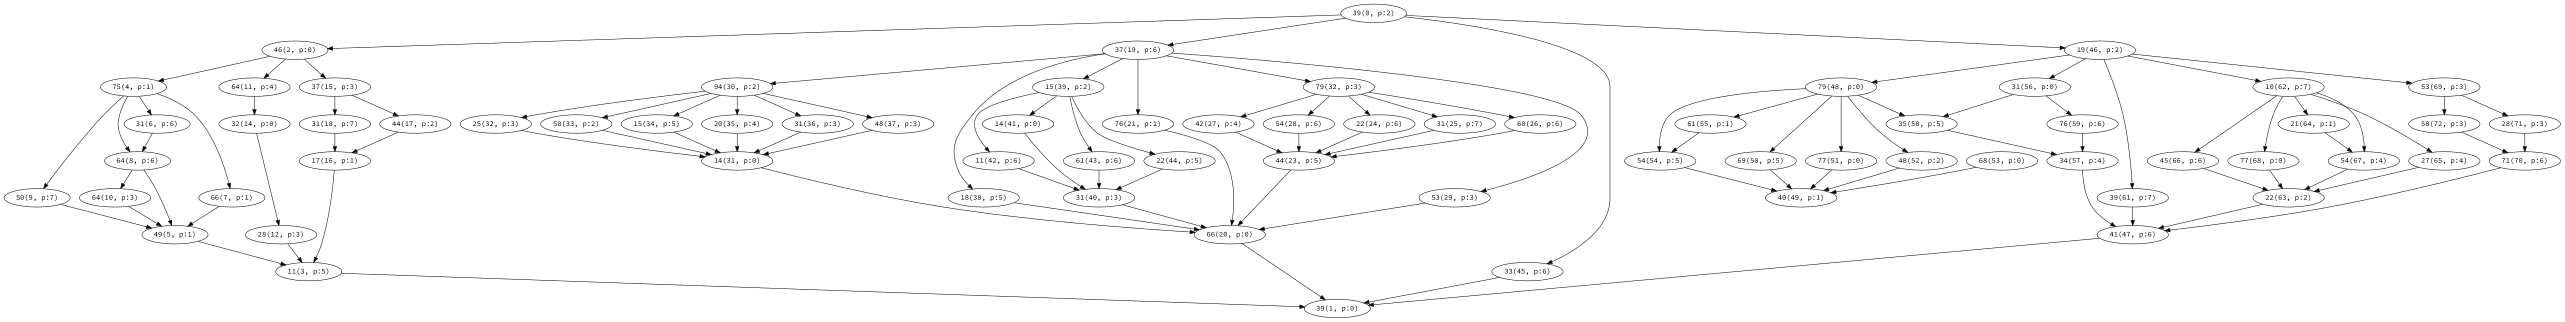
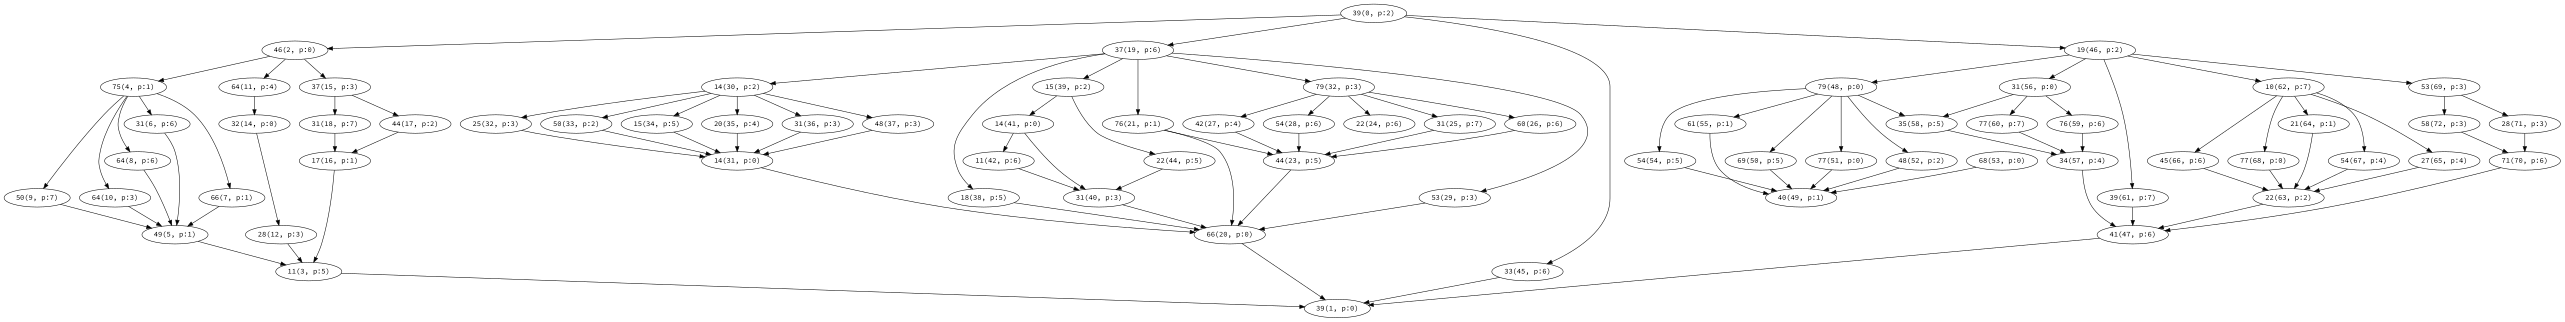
  digraph {
    fontname="Source Code Pro"
    node [fontname="Source Code Pro"]
    edge [fontname="Source Code Pro"]
    n1 [label="39(0, p:2)"]
    n2 [label="46(2, p:0)"]
    n3 [label="37(19, p:6)"]
    n4 [label="33(45, p:6)"]
    n5 [label="19(46, p:2)"]
    n6 [label="75(4, p:1)"]
    n7 [label="64(11, p:4)"]
    n8 [label="37(15, p:3)"]
    n9 [label="76(21, p:1)"]
    n10 [label="79(32, p:3)"]
    n11 [label="53(29, p:3)"]
-   n12 [label="94(30, p:2)"]
+   n12 [label="14(30, p:2)"]
    n13 [label="18(38, p:5)"]
    n14 [label="15(39, p:2)"]
    n15 [label="39(1, p:0)"]
    n16 [label="79(48, p:0)"]
    n17 [label="31(56, p:0)"]
    n18 [label="39(61, p:7)"]
    n19 [label="10(62, p:7)"]
    n20 [label="53(69, p:3)"]
    n21 [label="31(6, p:6)"]
    n22 [label="66(7, p:1)"]
    n23 [label="64(8, p:6)"]
    n24 [label="50(9, p:7)"]
    n25 [label="64(10, p:3)"]
    n26 [label="32(14, p:0)"]
    n27 [label="44(17, p:2)"]
    n28 [label="31(18, p:7)"]
    n29 [label="11(3, p:5)"]
    n30 [label="49(5, p:1)"]
    n31 [label="28(12, p:3)"]
    n32 [label="17(16, p:1)"]
    n33 [label="66(20, p:0)"]
    n34 [label="22(24, p:6)"]
    n35 [label="31(25, p:7)"]
    n36 [label="60(26, p:6)"]
    n37 [label="42(27, p:4)"]
    n38 [label="54(28, p:6)"]
    n39 [label="25(32, p:3)"]
    n40 [label="50(33, p:2)"]
    n41 [label="15(34, p:5)"]
    n42 [label="20(35, p:4)"]
    n43 [label="31(36, p:3)"]
    n44 [label="48(37, p:3)"]
    n45 [label="14(41, p:0)"]
    n46 [label="11(42, p:6)"]
-   n47 [label="61(43, p:6)"]
    n48 [label="22(44, p:5)"]
    n49 [label="44(23, p:5)"]
    n50 [label="14(31, p:0)"]
    n51 [label="31(40, p:3)"]
    n52 [label="69(50, p:5)"]
    n53 [label="77(51, p:0)"]
    n54 [label="48(52, p:2)"]
    n55 [label="54(54, p:5)"]
    n56 [label="61(55, p:1)"]
    n57 [label="35(58, p:5)"]
    n58 [label="76(59, p:6)"]
+   n59 [label="77(60, p:7)"]
    n60 [label="41(47, p:6)"]
    n61 [label="21(64, p:1)"]
    n62 [label="27(65, p:4)"]
    n63 [label="45(66, p:6)"]
    n64 [label="54(67, p:4)"]
    n65 [label="77(68, p:0)"]
    n66 [label="28(71, p:3)"]
    n67 [label="58(72, p:3)"]
    n68 [label="40(49, p:1)"]
    n69 [label="68(53, p:0)"]
    n70 [label="34(57, p:4)"]
    n71 [label="22(63, p:2)"]
    n72 [label="71(70, p:6)"]
    n1 -> n2
    n1 -> n3
    n1 -> n4
    n1 -> n5
    n2 -> n6
    n2 -> n7
    n2 -> n8
    n3 -> n9
    n3 -> n10
    n3 -> n11
    n3 -> n12
    n3 -> n13
    n3 -> n14
    n4 -> n15
    n5 -> n16
    n5 -> n17
    n5 -> n18
    n5 -> n19
    n5 -> n20
    n6 -> n21
    n6 -> n22
    n6 -> n23
    n6 -> n24
-   n23 -> n25
+   n6 -> n25
    n7 -> n26
    n8 -> n27
    n8 -> n28
    n9 -> n33
    n10 -> n34
    n10 -> n35
    n10 -> n36
    n10 -> n37
    n10 -> n38
    n11 -> n33
    n12 -> n39
    n12 -> n40
    n12 -> n41
    n12 -> n42
    n12 -> n43
    n12 -> n44
    n13 -> n33
    n14 -> n45
-   n14 -> n46
-   n14 -> n47
+   n45 -> n46
    n14 -> n48
    n16 -> n52
    n16 -> n53
    n16 -> n54
    n16 -> n55
    n16 -> n56
    n16 -> n57
    n17 -> n57
    n17 -> n58
+   n17 -> n59
    n18 -> n60
    n19 -> n61
    n19 -> n62
    n19 -> n63
    n19 -> n64
    n19 -> n65
    n20 -> n66
    n20 -> n67
-   n21 -> n23
+   n21 -> n30
    n22 -> n30
    n23 -> n30
    n24 -> n30
    n25 -> n30
    n26 -> n31
    n27 -> n32
    n28 -> n32
    n29 -> n15
    n30 -> n29
    n31 -> n29
    n32 -> n29
    n33 -> n15
-   n34 -> n49
+   n9 -> n49
    n35 -> n49
    n36 -> n49
    n37 -> n49
    n38 -> n49
    n39 -> n50
    n40 -> n50
    n41 -> n50
    n42 -> n50
    n43 -> n50
    n44 -> n50
    n45 -> n51
    n46 -> n51
-   n47 -> n51
    n48 -> n51
    n49 -> n33
    n50 -> n33
    n51 -> n33
    n52 -> n68
    n53 -> n68
    n54 -> n68
    n55 -> n68
-   n56 -> n55
+   n56 -> n68
    n57 -> n70
    n58 -> n70
+   n59 -> n70
    n60 -> n15
-   n61 -> n64
+   n61 -> n71
    n62 -> n71
    n63 -> n71
    n64 -> n71
    n65 -> n71
    n66 -> n72
    n67 -> n72
    n69 -> n68
    n70 -> n60
    n71 -> n60
    n72 -> n60
  }
